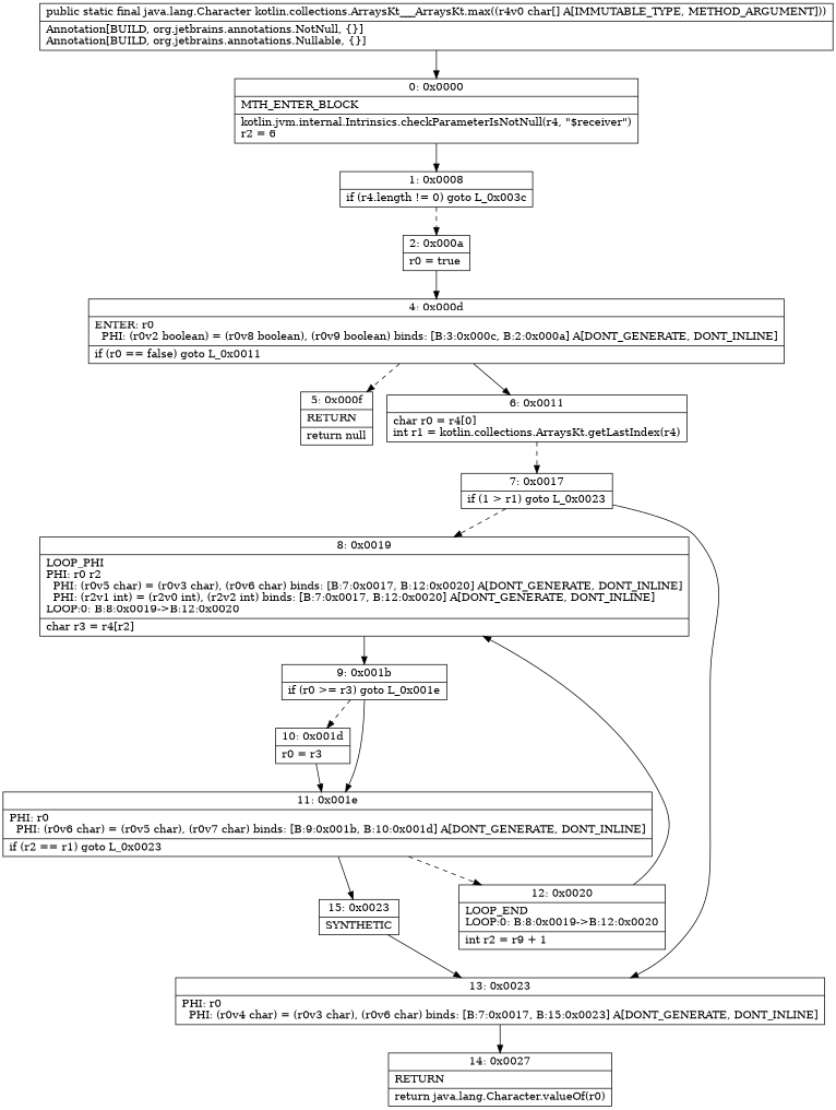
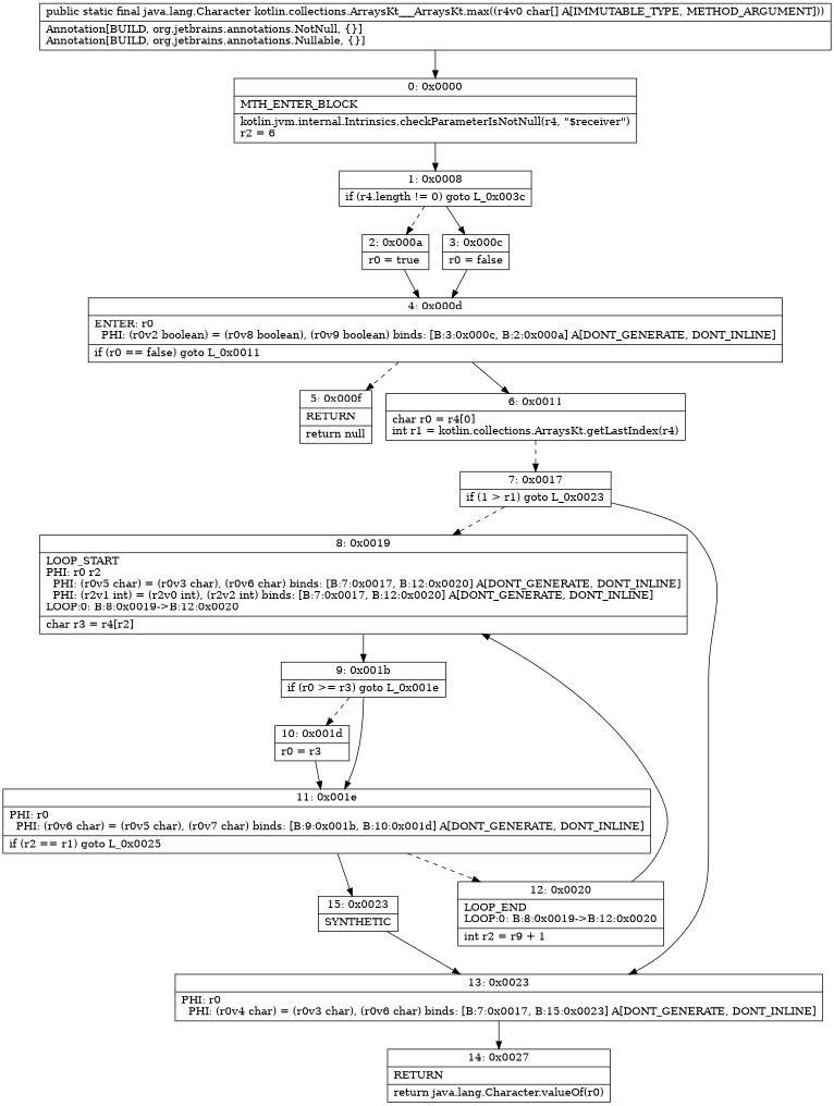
  digraph {
    node [shape=record]
    n1 [label="{0\:\ 0x0000|MTH_ENTER_BLOCK\l|kotlin.jvm.internal.Intrinsics.checkParameterIsNotNull(r4, \"$receiver\")\lr2 = 6\l}"]
    n2 [label="{1\:\ 0x0008|if (r4.length != 0) goto L_0x003c\l}"]
    n3 [label="{2\:\ 0x000a|r0 = true\l}"]
+   n4 [label="{3\:\ 0x000c|r0 = false\l}"]
    n5 [label="{4\:\ 0x000d|ENTER: r0 \l  PHI: (r0v2 boolean) = (r0v8 boolean), (r0v9 boolean) binds: [B:3:0x000c, B:2:0x000a] A[DONT_GENERATE, DONT_INLINE]\l|if (r0 == false) goto L_0x0011\l}"]
    n6 [label="{5\:\ 0x000f|RETURN\l|return null\l}"]
    n7 [label="{6\:\ 0x0011|char r0 = r4[0]\lint r1 = kotlin.collections.ArraysKt.getLastIndex(r4)\l}"]
    n8 [label="{7\:\ 0x0017|if (1 \> r1) goto L_0x0023\l}"]
-   n9 [label="{8\:\ 0x0019|LOOP_PHI\lPHI: r0 r2 \l  PHI: (r0v5 char) = (r0v3 char), (r0v6 char) binds: [B:7:0x0017, B:12:0x0020] A[DONT_GENERATE, DONT_INLINE]\l  PHI: (r2v1 int) = (r2v0 int), (r2v2 int) binds: [B:7:0x0017, B:12:0x0020] A[DONT_GENERATE, DONT_INLINE]\lLOOP:0: B:8:0x0019\-\>B:12:0x0020\l|char r3 = r4[r2]\l}"]
+   n9 [label="{8\:\ 0x0019|LOOP_START\lPHI: r0 r2 \l  PHI: (r0v5 char) = (r0v3 char), (r0v6 char) binds: [B:7:0x0017, B:12:0x0020] A[DONT_GENERATE, DONT_INLINE]\l  PHI: (r2v1 int) = (r2v0 int), (r2v2 int) binds: [B:7:0x0017, B:12:0x0020] A[DONT_GENERATE, DONT_INLINE]\lLOOP:0: B:8:0x0019\-\>B:12:0x0020\l|char r3 = r4[r2]\l}"]
    n10 [label="{13\:\ 0x0023|PHI: r0 \l  PHI: (r0v4 char) = (r0v3 char), (r0v6 char) binds: [B:7:0x0017, B:15:0x0023] A[DONT_GENERATE, DONT_INLINE]\l}"]
    n11 [label="{9\:\ 0x001b|if (r0 \>= r3) goto L_0x001e\l}"]
    n12 [label="{14\:\ 0x0027|RETURN\l|return java.lang.Character.valueOf(r0)\l}"]
    n13 [label="{10\:\ 0x001d|r0 = r3\l}"]
-   n14 [label="{11\:\ 0x001e|PHI: r0 \l  PHI: (r0v6 char) = (r0v5 char), (r0v7 char) binds: [B:9:0x001b, B:10:0x001d] A[DONT_GENERATE, DONT_INLINE]\l|if (r2 == r1) goto L_0x0023\l}"]
+   n14 [label="{11\:\ 0x001e|PHI: r0 \l  PHI: (r0v6 char) = (r0v5 char), (r0v7 char) binds: [B:9:0x001b, B:10:0x001d] A[DONT_GENERATE, DONT_INLINE]\l|if (r2 == r1) goto L_0x0025\l}"]
    n15 [label="{12\:\ 0x0020|LOOP_END\lLOOP:0: B:8:0x0019\-\>B:12:0x0020\l|int r2 = r9 + 1\l}"]
    n16 [label="{15\:\ 0x0023|SYNTHETIC\l}"]
    n17 [label="{public static final java.lang.Character kotlin.collections.ArraysKt___ArraysKt.max((r4v0 char[] A[IMMUTABLE_TYPE, METHOD_ARGUMENT]))  | Annotation[BUILD, org.jetbrains.annotations.NotNull, \{\}]\lAnnotation[BUILD, org.jetbrains.annotations.Nullable, \{\}]\l}"]
    n1 -> n2
    n2 -> n3 [style=dashed]
+   n2 -> n4
    n3 -> n5
+   n4 -> n5
    n5 -> n6 [style=dashed]
    n5 -> n7
    n7 -> n8 [style=dashed]
    n8 -> n9 [style=dashed]
    n8 -> n10
    n9 -> n11
    n10 -> n12
    n11 -> n13 [style=dashed]
    n11 -> n14
    n13 -> n14
    n14 -> n15 [style=dashed]
    n14 -> n16
    n15 -> n9
    n16 -> n10
    n17 -> n1
  }
